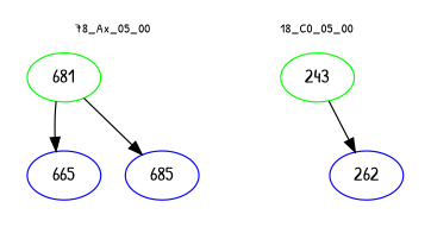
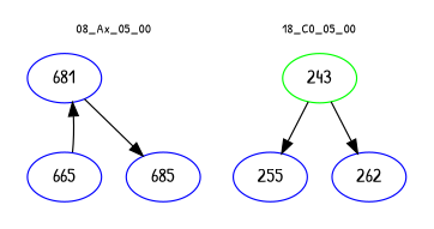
  digraph {
    fontname="Patrick Hand"
    node [color=blue fontname="Patrick Hand"]
    edge [color=black fontname="Patrick Hand"]
-   n1 [color=green label=681]
+   n1 [label=681]
    n2 [label=665]
    n3 [label=685]
    n4 [color=green label=243]
+   n5 [label=255]
    n6 [label=262]
    subgraph cluster_1 {
      color=white
      fontsize=10
-     label="78_Ax_05_00"
+     label="08_Ax_05_00"
      n1
      n2
      n3
    }
    subgraph cluster_2 {
      color=white
      fontsize=10
      label="18_C0_05_00"
      n4
+     n5
      n6
    }
-   n1 -> n2
+   n2 -> n1
    n1 -> n3
+   n4 -> n5
    n4 -> n6
  }
